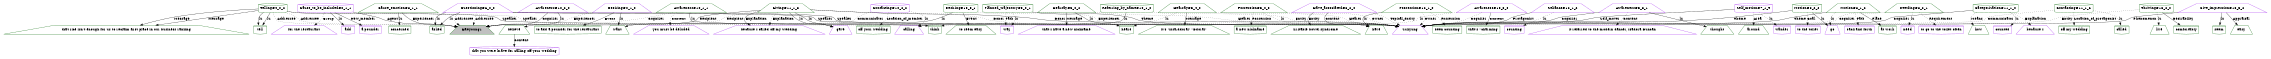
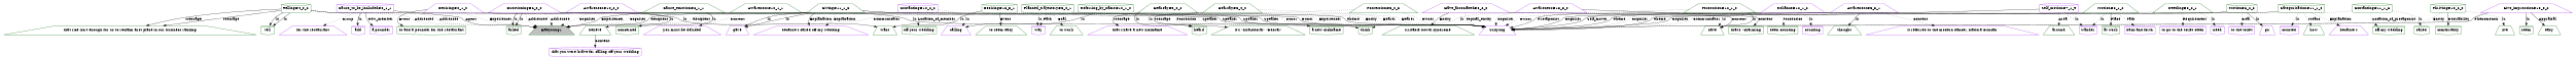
  digraph {
    node [color=darkgreen shape=trapezium]
    edge [style=dotted]
    n1 [fillcolor=gray label=Haeyoung1 style=filled]
    n2 [color=purple label="Desiring#0_1_0"]
    n3 [label=want]
    n4 [label="to add a pounder for the restaurant" shape=cylinder]
    n5 [color=purple label="Cause_to_be_included#0_1_1" shape=cylinder]
    n6 [color=purple label=add shape=cylinder]
    n7 [color=purple label="a pounder" shape=cylinder]
    n8 [color=purple label="for the restaurant"]
    n9 [label="Telling#4_0_2" shape=cylinder]
    n10 [label=tell shape=cylinder]
    n11 [color=purple label=Sukyung]
    n12 [label="that rice isn't enough for us to reclaim first place in our business ranking"]
    n13 [color=purple label="Questioning#6_0_0"]
    n14 [label=asked shape=cylinder]
    n15 [label="Cause_emotion#8_1_1"]
    n16 [label=concerned shape=cylinder]
    n17 [label="Awareness#10_1_1"]
    n18 [label=think shape=cylinder]
    n19 [color=purple label="you must be deluded"]
    n20 [color=purple label="Awareness#10_2_0"]
    n21 [label=believe]
    n22 [color=purple label="that you were brave for calling off your wedding" shape=cylinder]
    n23 [color=purple label="Contacting#10_2_2" shape=cylinder]
    n24 [color=purple label=calling]
    n25 [label="off your wedding" shape=cylinder]
    n26 [label="Giving#11_1_3"]
    n27 [color=purple label=gave]
    n28 [color=purple label="because I called off my wedding"]
    n29 [label="Planned_trajectory#5_0_1" shape=cylinder]
    n30 [color=purple label=way shape=cylinder]
+   n31 [label="to work"]
    n32 [label="Hearsay#5_0_2"]
    n33 [label=heard shape=cylinder]
    n34 [color=purple label="that I have a new nickname"]
    n35 [label="Possession#5_0_3"]
    n36 [label=have]
    n37 [label="a new nickname" shape=cylinder]
    n38 [color=purple label="Awareness#5_3_1"]
    n39 [label=thought]
    n40 [color=purple label="it referred to the modern dancer, Isadora Duncan"]
    n41 [label="Hearsay#5_4_0"]
    n42 [label="it's \"Issa-ddorai\" \"Ddorai\""]
    n43 [color=purple label="Self_motion#7_1_9" shape=cylinder]
    n44 [color=purple label=wander shape=cylinder]
    n45 [label=around]
    n46 [label="Motion#8_1_2"]
    n47 [color=purple label=go]
    n48 [color=purple label="back and forth" shape=cylinder]
    n49 [label="at work" shape=cylinder]
    n50 [color=purple label="Have_associated#8_2_0"]
    n51 [label="irritable bowel syndrome"]
    n52 [label="Needing#8_2_1"]
    n53 [color=purple label=need shape=cylinder]
    n54 [color=purple label="to go to the toilet often" shape=cylinder]
    n55 [label="Motion#8_2_2" shape=cylinder]
    n56 [color=purple label="to the toilet" shape=cylinder]
    n57 [label="Referring_by_name#10_1_0" shape=cylinder]
    n58 [label="Categorization#11_1_0" shape=cylinder]
    n59 [color=purple label=counted shape=cylinder]
    n60 [label=how]
    n61 [color=purple label="because I"]
    n62 [label="Contacting#11_1_6" shape=cylinder]
    n63 [label=called shape=cylinder]
    n64 [label="off my wedding" shape=cylinder]
    n65 [label="Possession#12_1_0"]
    n66 [label="been counting" shape=cylinder]
    n67 [color=purple label="Reliance#12_1_2"]
    n68 [color=purple label=counting shape=cylinder]
    n69 [label="Thriving#13_2_0" shape=cylinder]
    n70 [label=live]
    n71 [label=comfortably shape=cylinder]
    n72 [color=purple label="Awareness#13_3_0"]
    n73 [label="that's \"charming" shape=cylinder]
    n74 [label="Desiring#13_5_1" shape=cylinder]
    n75 [label="to seem easy"]
    n76 [color=purple label="Give_impression#13_5_2"]
    n77 [label=seem shape=cylinder]
    n78 [label=easy]
    n2 -> n1 [label=Experiencer]
    n2 -> n3 [label=lu style=solid]
    n2 -> n4 [label=Event style=solid]
    n5 -> n1 [label=Agent style=solid]
    n5 -> n6 [label=lu style=solid]
    n5 -> n7 [label=New_member style=solid]
    n5 -> n8 [label=Group]
    n9 -> n1 [label=Addressee]
    n9 -> n1 [label=Addressee]
    n9 -> n10 [label=lu style=solid]
    n9 -> n10 [label=lu style=solid]
    n9 -> n11 [label=Speaker]
    n9 -> n11 [label=Speaker style=solid]
    n9 -> n12 [label=Message style=solid]
    n9 -> n12 [label=Message style=solid]
    n13 -> n1 [label=Addressee]
    n13 -> n1 [label=Addressee]
    n13 -> n11 [label=Speaker style=solid]
    n13 -> n11 [label=Speaker style=solid]
    n13 -> n14 [label=lu style=solid]
    n13 -> n14 [label=lu style=solid]
    n15 -> n1 [label=Experiencer style=solid]
    n15 -> n16 [label=lu style=solid]
    n17 -> n1 [label=Cognizer]
    n17 -> n18 [label=lu style=solid]
    n17 -> n19 [label=Content]
-   n20 -> n1 [label=Cognizer style=solid]
+   n20 -> n1 [label=Cognizer]
    n20 -> n21 [label=lu style=solid]
    n21 -> n22 [label=Content style=solid]
    n23 -> n1 [label=Communicator]
    n23 -> n24 [label=lu]
    n23 -> n25 [label=Location_of_member]
    n26 -> n1 [label=Recipient]
    n26 -> n1 [label=Recipient style=solid]
    n26 -> n11 [label=Donor]
    n26 -> n11 [label=Donor style=solid]
    n26 -> n27 [label=lu style=solid]
    n26 -> n27 [label=lu style=solid]
    n26 -> n28 [label=Explanation style=solid]
    n26 -> n28 [label=Explanation]
    n29 -> n11 [label=Theme style=solid]
    n29 -> n30 [label=lu]
    n29 -> n30 [label=Path]
+   n29 -> n31 [label=Goal]
    n32 -> n11 [label=Hearer]
    n32 -> n33 [label=lu style=solid]
    n32 -> n34 [label=Message style=solid]
    n35 -> n11 [label=Owner]
    n35 -> n36 [label=lu]
    n35 -> n37 [label=Possession]
    n38 -> n11 [label=Cognizer style=solid]
    n38 -> n39 [label=lu style=solid]
    n38 -> n40 [label=Content]
    n41 -> n11 [label=Hearer]
    n41 -> n33 [label=lu]
    n41 -> n42 [label=Message style=solid]
    n43 -> n11 [label=Self_mover style=solid]
    n43 -> n44 [label=lu]
    n43 -> n45 [label=Area]
    n46 -> n11 [label=Theme style=solid]
-   n46 -> n47 [label=lu]
+   n46 -> n44 [label=lu]
    n46 -> n48 [label=Path]
    n46 -> n49 [label=Place style=solid]
    n50 -> n11 [label=Topical_entity]
    n50 -> n36 [label=Content style=solid]
    n50 -> n51 [label=Entity style=solid]
    n52 -> n11 [label=Cognizer]
    n52 -> n53 [label=lu]
    n52 -> n54 [label=Requirement]
    n55 -> n11 [label=Theme style=solid]
    n55 -> n47 [label=lu style=solid]
    n55 -> n56 [label=Goal]
    n57 -> n11 [label=Entity]
    n57 -> n24 [label=lu style=solid]
    n58 -> n11 [label=Cognizer style=solid]
    n58 -> n59 [label=lu]
    n58 -> n60 [label=Means]
    n58 -> n61 [label=Explanation]
    n62 -> n11 [label=Communicator]
    n62 -> n63 [label=lu]
    n62 -> n64 [label=Location_of_protagonist]
    n65 -> n11 [label=Owner]
    n65 -> n36 [label=lu style=solid]
    n65 -> n66 [label=Possession]
    n67 -> n11 [label=Protagonist style=solid]
    n67 -> n68 [label=lu]
    n69 -> n11 [label=Entity]
    n69 -> n70 [label=lu]
    n69 -> n71 [label=Desirability style=solid]
    n72 -> n11 [label=Cognizer]
    n72 -> n18 [label=lu]
    n72 -> n73 [label=Content style=solid]
    n74 -> n3 [label=lu style=solid]
    n74 -> n11 [label=Experiencer]
    n74 -> n75 [label=Event style=solid]
    n76 -> n11 [label=Phenomenon style=solid]
    n76 -> n77 [label=lu style=solid]
    n76 -> n78 [label=Appraisal style=solid]
  }
